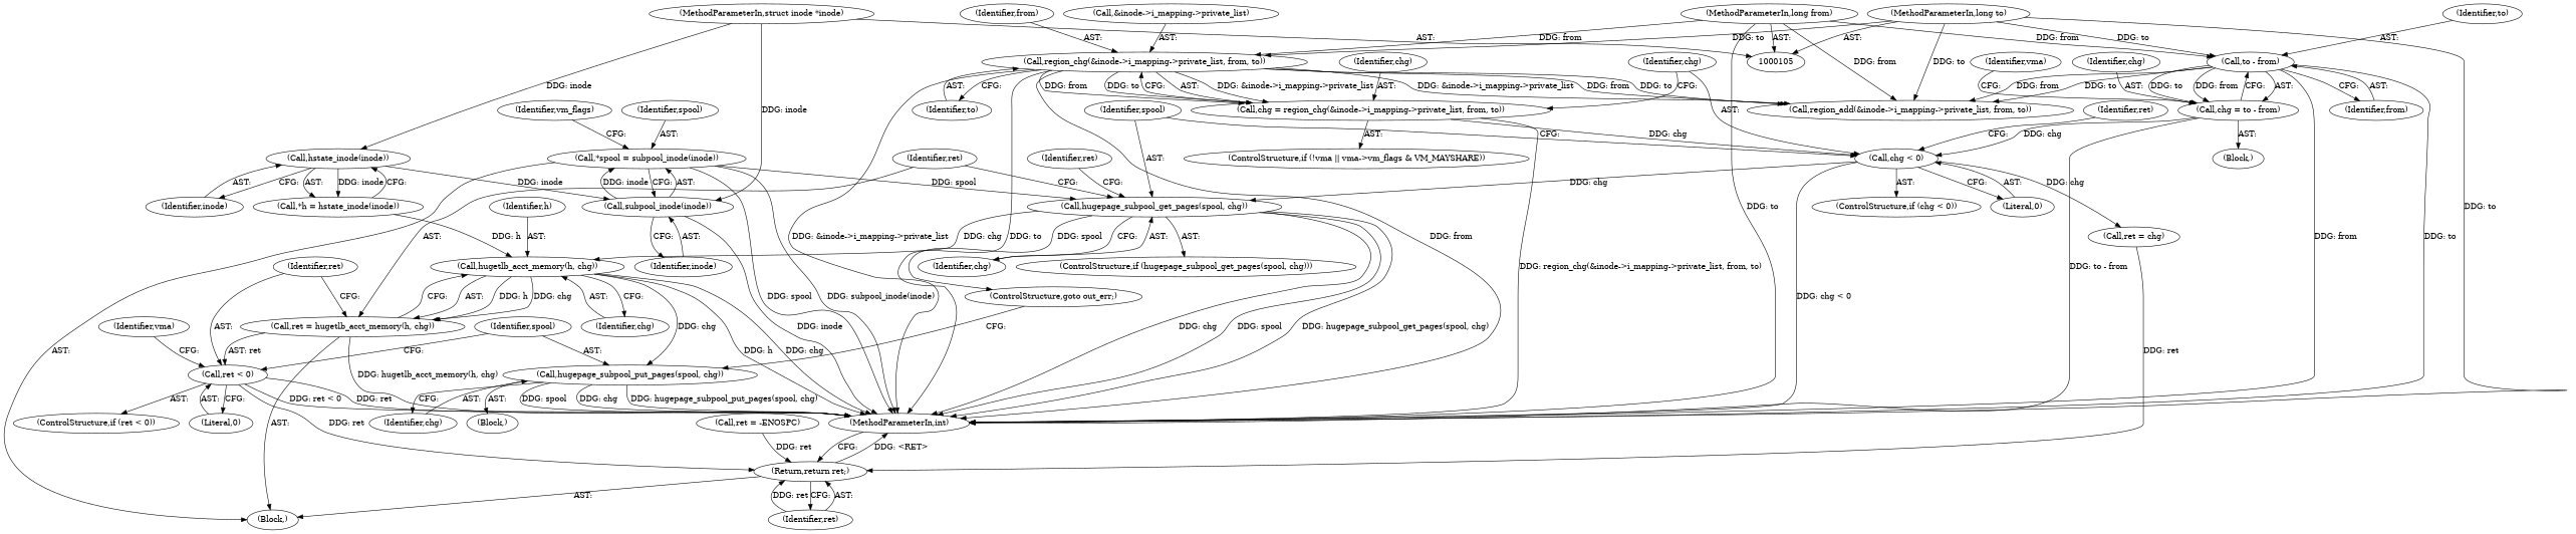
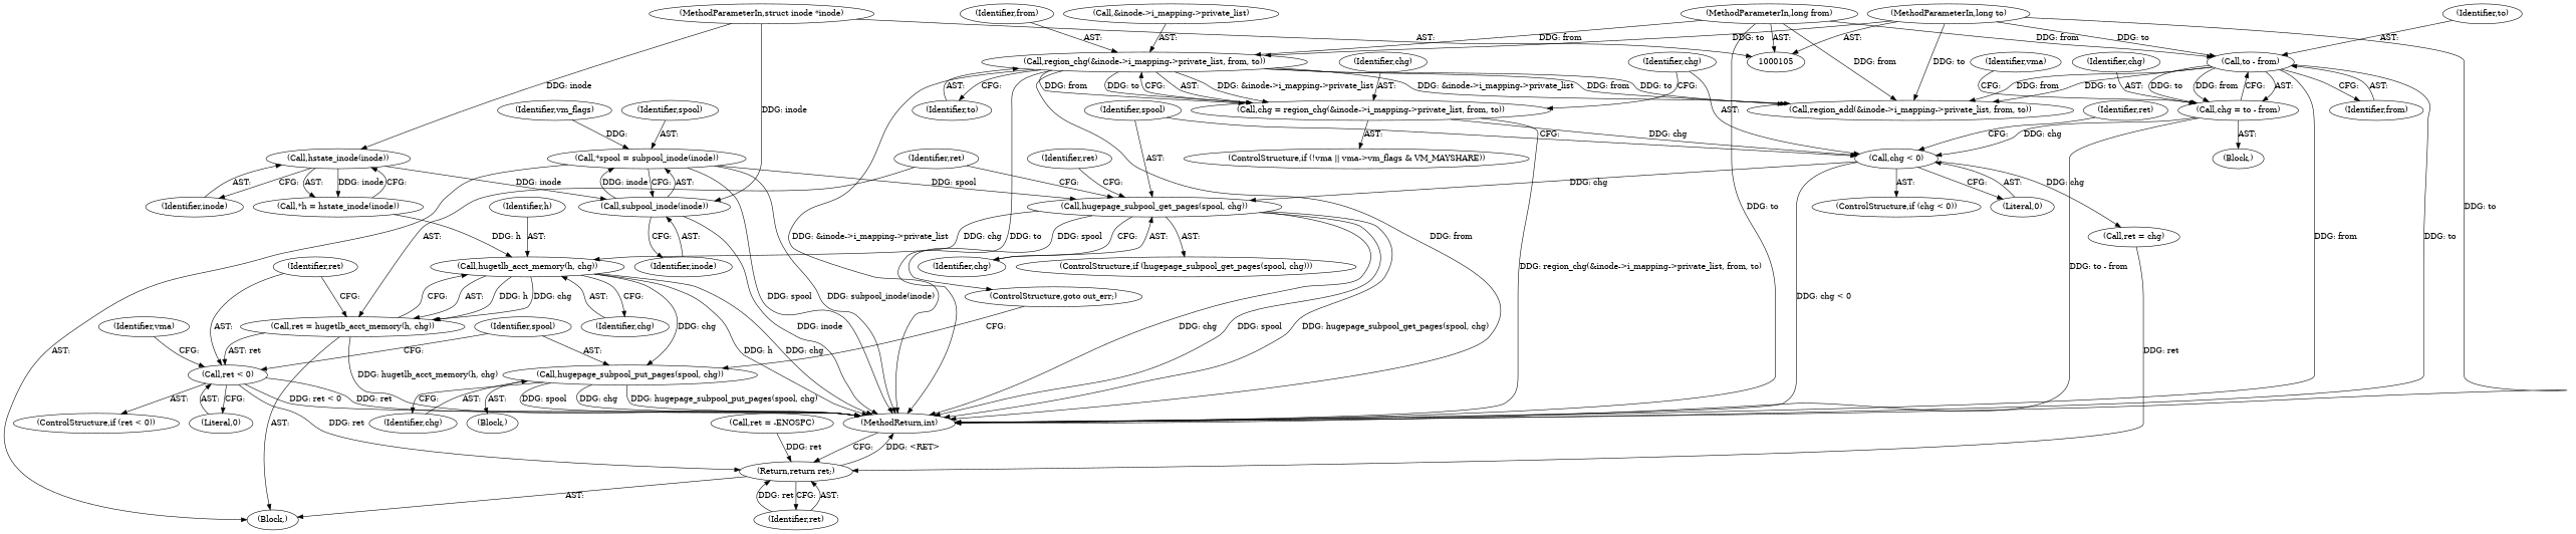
  digraph {
    n1 [label="(Call,hugepage_subpool_get_pages(spool, chg))"]
    n2 [label="(Call,hugetlb_acct_memory(h, chg))"]
    n3 [label="(Identifier,chg)"]
-   n4 [label="(MethodParameterIn,int)"]
+   n4 [label="(MethodReturn,int)"]
    n5 [label="(ControlStructure,if (hugepage_subpool_get_pages(spool, chg)))"]
    n6 [label="(ControlStructure,goto out_err;)"]
    n7 [label="(Call,hugepage_subpool_put_pages(spool, chg))"]
    n8 [label="(Call,ret = hugetlb_acct_memory(h, chg))"]
    n9 [label="(Identifier,chg)"]
    n10 [label="(Identifier,chg)"]
    n11 [label="(Block,)"]
    n12 [label="(Return,return ret;)"]
    n13 [label="(Call,*spool = subpool_inode(inode))"]
    n14 [label="(Call,subpool_inode(inode))"]
    n15 [label="(Block,)"]
    n16 [label="(Identifier,inode)"]
    n17 [label="(Call,hstate_inode(inode))"]
    n18 [label="(Call,*h = hstate_inode(inode))"]
    n19 [label="(Identifier,inode)"]
    n20 [label="(MethodParameterIn,struct inode *inode)"]
    1000105
    n22 [label="(Call,chg < 0)"]
    n23 [label="(Call,ret = chg)"]
    n24 [label="(Literal,0)"]
    n25 [label="(ControlStructure,if (chg < 0))"]
    n26 [label="(Call,chg = region_chg(&inode->i_mapping->private_list, from, to))"]
    n27 [label="(Call,region_chg(&inode->i_mapping->private_list, from, to))"]
    n28 [label="(ControlStructure,if (!vma || vma->vm_flags & VM_MAYSHARE))"]
    n29 [label="(Call,region_add(&inode->i_mapping->private_list, from, to))"]
    n30 [label="(Identifier,to)"]
    n31 [label="(MethodParameterIn,long from)"]
    n32 [label="(Call,to - from)"]
    n33 [label="(Call,chg = to - from)"]
    n34 [label="(Identifier,from)"]
    n35 [label="(MethodParameterIn,long to)"]
    n36 [label="(Block,)"]
    n37 [label="(Call,ret < 0)"]
    n38 [label="(Literal,0)"]
    n39 [label="(ControlStructure,if (ret < 0))"]
    n40 [label="(Identifier,ret)"]
    n41 [label="(Identifier,spool)"]
    n42 [label="(Identifier,ret)"]
    n43 [label="(Identifier,h)"]
    n44 [label="(Identifier,vm_flags)"]
    n45 [label="(Call,ret = -ENOSPC)"]
    n46 [label="(Identifier,ret)"]
    n47 [label="(Identifier,from)"]
    n48 [label="(Identifier,chg)"]
    n49 [label="(Identifier,vma)"]
    n50 [label="(Identifier,chg)"]
    n51 [label="(Identifier,ret)"]
    n52 [label="(Identifier,vma)"]
    n53 [label="(Identifier,ret)"]
    n54 [label="(Identifier,spool)"]
    n55 [label="(Call,&inode->i_mapping->private_list)"]
    n56 [label="(Identifier,chg)"]
    n57 [label="(Identifier,spool)"]
    n58 [label="(Identifier,to)"]
    n1 -> n2 [label="DDG: chg"]
    n1 -> n3 [label="CFG: "]
    n1 -> n4 [label="DDG: chg"]
    n1 -> n4 [label="DDG: spool"]
    n1 -> n4 [label="DDG: hugepage_subpool_get_pages(spool, chg)"]
    n1 -> n5 [label="AST: "]
    n1 -> n6 [label="DDG: spool"]
    n2 -> n4 [label="DDG: h"]
    n2 -> n4 [label="DDG: chg"]
    n2 -> n7 [label="DDG: chg"]
    n2 -> n8 [label="AST: "]
    n2 -> n8 [label="DDG: h"]
    n2 -> n8 [label="DDG: chg"]
    n2 -> n9 [label="CFG: "]
    n3 -> n1 [label="AST: "]
    n4 -> n12 [label="CFG: "]
    n6 -> n7 [label="CFG: "]
    n7 -> n4 [label="DDG: spool"]
    n7 -> n4 [label="DDG: chg"]
    n7 -> n4 [label="DDG: hugepage_subpool_put_pages(spool, chg)"]
    n7 -> n10 [label="CFG: "]
    n7 -> n11 [label="AST: "]
    n8 -> n2 [label="CFG: "]
    n8 -> n4 [label="DDG: hugetlb_acct_memory(h, chg)"]
    n8 -> n15 [label="AST: "]
    n8 -> n37 [label="AST: ret"]
    n9 -> n2 [label="AST: "]
    n10 -> n7 [label="AST: "]
    n12 -> n4 [label="DDG: <RET>"]
    n12 -> n15 [label="AST: "]
    n12 -> n40 [label="CFG: "]
    n13 -> n1 [label="DDG: spool"]
    n13 -> n4 [label="DDG: subpool_inode(inode)"]
    n13 -> n4 [label="DDG: spool"]
    n13 -> n14 [label="CFG: "]
    n13 -> n15 [label="AST: "]
    n14 -> n4 [label="DDG: inode"]
    n14 -> n13 [label="AST: "]
    n14 -> n13 [label="DDG: inode"]
    n14 -> n16 [label="CFG: "]
    n16 -> n14 [label="AST: "]
    n17 -> n14 [label="DDG: inode"]
    n17 -> n18 [label="AST: "]
    n17 -> n18 [label="DDG: inode"]
    n17 -> n19 [label="CFG: "]
    n18 -> n2 [label="DDG: h"]
    n18 -> n17 [label="CFG: "]
    n19 -> n17 [label="AST: "]
    n20 -> n14 [label="DDG: inode"]
    n20 -> n17 [label="DDG: inode"]
    n20 -> 1000105 [label="AST: "]
    n22 -> n1 [label="DDG: chg"]
    n22 -> n4 [label="DDG: chg < 0"]
    n22 -> n23 [label="DDG: chg"]
    n22 -> n24 [label="CFG: "]
    n22 -> n25 [label="AST: "]
    n23 -> n12 [label="DDG: ret"]
    n24 -> n22 [label="AST: "]
    n26 -> n4 [label="DDG: region_chg(&inode->i_mapping->private_list, from, to)"]
    n26 -> n22 [label="DDG: chg"]
    n26 -> n27 [label="CFG: "]
    n26 -> n28 [label="AST: "]
    n27 -> n4 [label="DDG: &inode->i_mapping->private_list"]
    n27 -> n4 [label="DDG: to"]
    n27 -> n4 [label="DDG: from"]
    n27 -> n26 [label="AST: "]
    n27 -> n26 [label="DDG: &inode->i_mapping->private_list"]
    n27 -> n26 [label="DDG: from"]
    n27 -> n26 [label="DDG: to"]
    n27 -> n29 [label="DDG: &inode->i_mapping->private_list"]
    n27 -> n29 [label="DDG: from"]
    n27 -> n29 [label="DDG: to"]
    n27 -> n30 [label="CFG: "]
    n30 -> n27 [label="AST: "]
    n31 -> n4 [label="DDG: to"]
    n31 -> 1000105 [label="AST: "]
    n31 -> n27 [label="DDG: from"]
    n31 -> n29 [label="DDG: from"]
    n31 -> n32 [label="DDG: from"]
    n32 -> n4 [label="DDG: from"]
    n32 -> n4 [label="DDG: to"]
    n32 -> n29 [label="DDG: from"]
    n32 -> n29 [label="DDG: to"]
    n32 -> n33 [label="AST: "]
    n32 -> n33 [label="DDG: to"]
    n32 -> n33 [label="DDG: from"]
    n32 -> n34 [label="CFG: "]
    n33 -> n4 [label="DDG: to - from"]
    n33 -> n22 [label="DDG: chg"]
    n33 -> n32 [label="CFG: "]
    n33 -> n36 [label="AST: "]
    n34 -> n32 [label="AST: "]
    n35 -> n4 [label="DDG: to"]
    n35 -> 1000105 [label="AST: "]
    n35 -> n27 [label="DDG: to"]
    n35 -> n29 [label="DDG: to"]
    n35 -> n32 [label="DDG: to"]
    n37 -> n4 [label="DDG: ret"]
    n37 -> n4 [label="DDG: ret < 0"]
    n37 -> n12 [label="DDG: ret"]
    n37 -> n38 [label="CFG: "]
    n37 -> n39 [label="AST: "]
    n38 -> n37 [label="AST: "]
    n40 -> n12 [label="AST: "]
    n40 -> n12 [label="DDG: ret"]
    n41 -> n13 [label="AST: "]
    n42 -> n1 [label="CFG: "]
    n42 -> n8 [label="AST: "]
    n43 -> n2 [label="AST: "]
-   n44 -> n13 [label="CFG: "]
+   n44 -> n13 [label="DDG: "]
    n45 -> n12 [label="DDG: ret"]
    n46 -> n22 [label="CFG: "]
    n47 -> n27 [label="AST: "]
    n48 -> n26 [label="AST: "]
    n49 -> n33 [label="CFG: "]
    n50 -> n22 [label="AST: "]
    n50 -> n26 [label="CFG: "]
    n51 -> n8 [label="CFG: "]
    n51 -> n37 [label="AST: "]
    n52 -> n37 [label="CFG: "]
    n53 -> n1 [label="CFG: "]
    n54 -> n1 [label="AST: "]
    n54 -> n22 [label="CFG: "]
    n55 -> n27 [label="AST: "]
    n56 -> n33 [label="AST: "]
    n57 -> n7 [label="AST: "]
    n57 -> n37 [label="CFG: "]
    n58 -> n32 [label="AST: "]
  }
